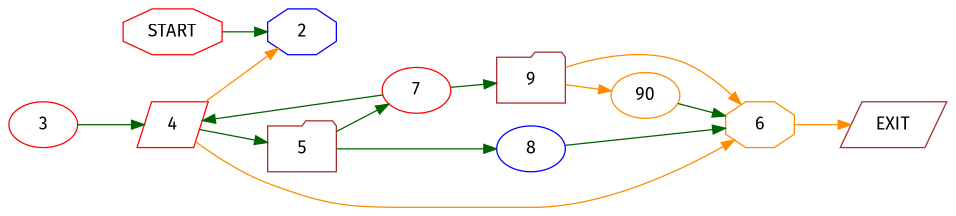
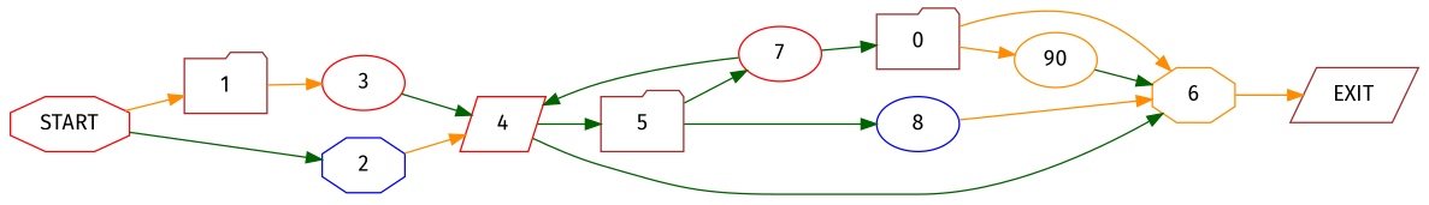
  digraph {
    fontname="Fira Sans"
    rankdir=LR
    node [color=red fontname="Fira Sans" shape=ellipse]
    edge [color=darkgreen fontname="Fira Sans"]
    n1 [label=START shape=octagon]
+   1 [color=brown shape=folder]
    2 [color=blue shape=octagon]
    3
    n5 [color=brown label=EXIT shape=parallelogram]
    4 [shape=parallelogram]
    5 [color=brown shape=folder]
    6 [color=darkorange shape=octagon]
    7
    8 [color=blue]
-   9 [color=brown shape=folder]
+   9 [color=brown shape=folder label=0]
    n12 [color=darkorange label=90]
+   n1 -> 1 [color=darkorange]
    n1 -> 2
-   4 -> 2 [color=darkorange]
+   1 -> 3 [color=darkorange]
+   2 -> 4 [color=darkorange]
    3 -> 4
    4 -> 5
-   4 -> 6 [color=darkorange]
+   4 -> 6
    5 -> 7
    5 -> 8
    6 -> n5 [color=darkorange]
    7 -> 4
    7 -> 9
-   8 -> 6
+   8 -> 6 [color=darkorange]
    9 -> 6 [color=darkorange]
    9 -> n12 [color=darkorange]
    n12 -> 6
  }
